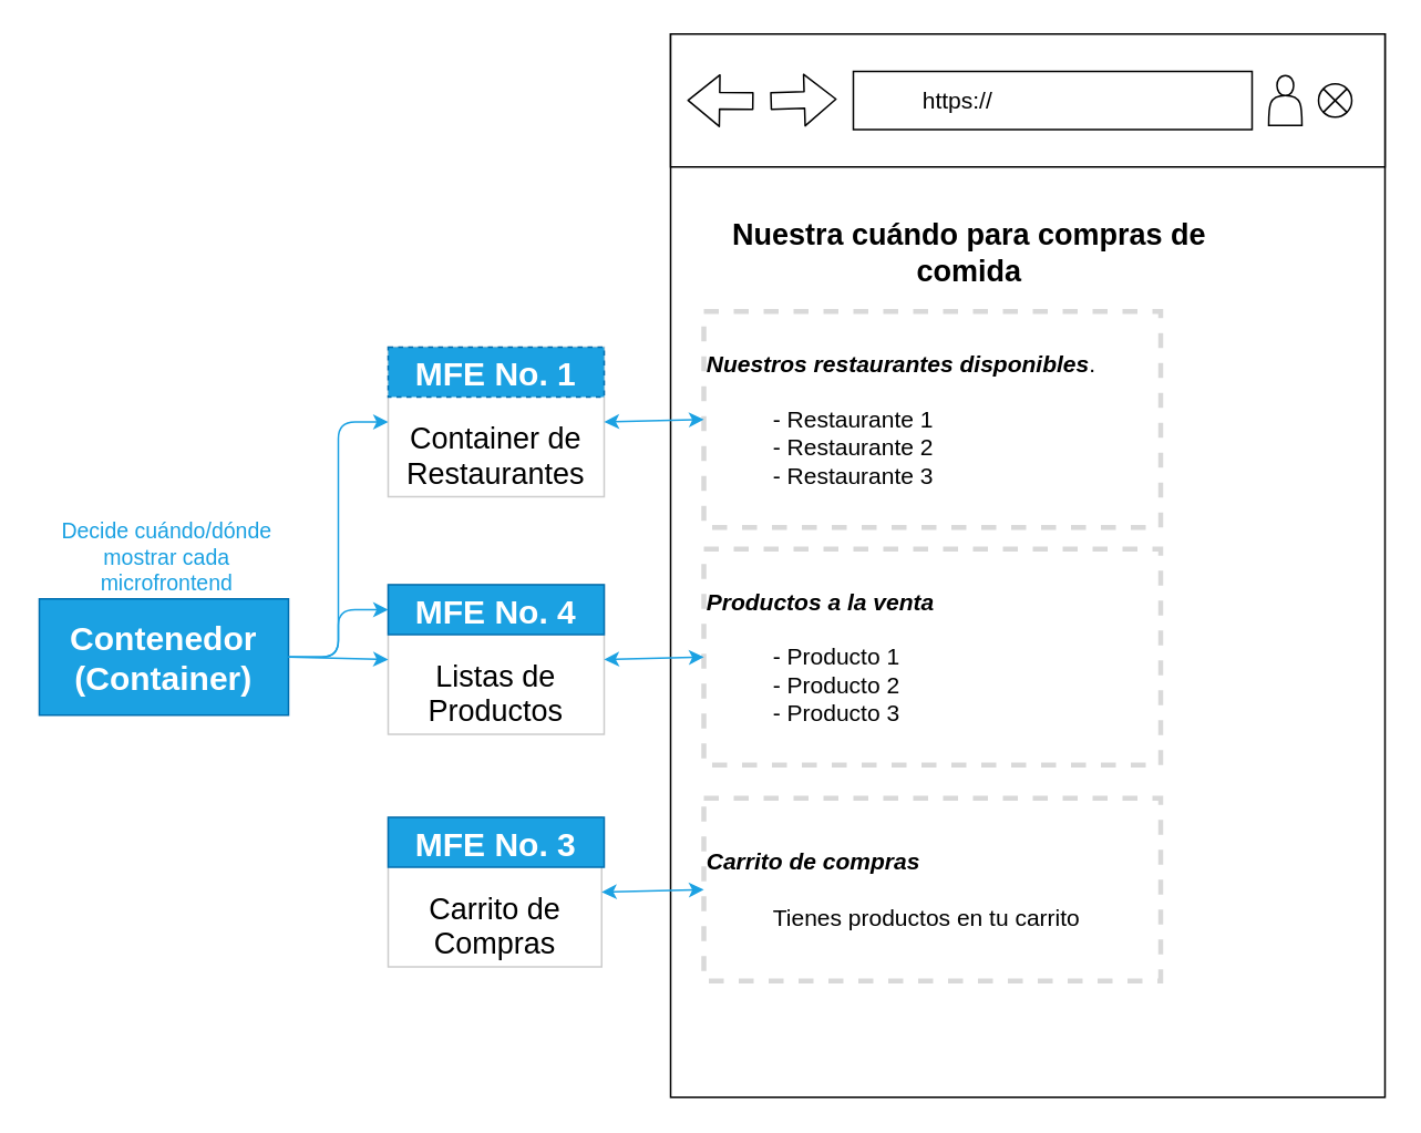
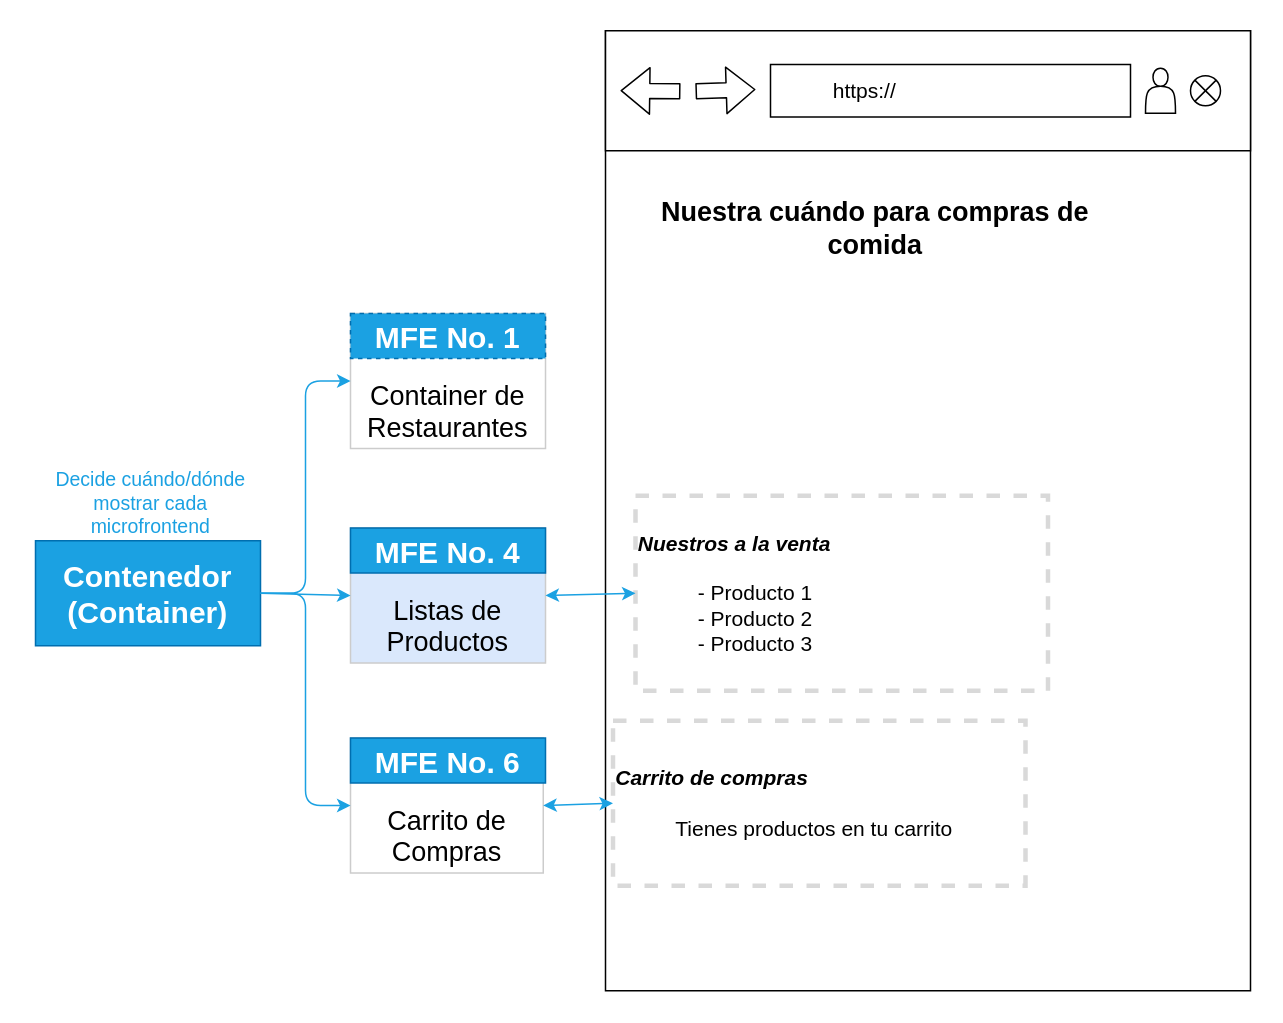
  <mxCell id="0" />
  <mxCell id="1" parent="0" />
  <mxCell id="2" value="&lt;span style=&quot;font-size: 18px;&quot;&gt;&lt;font style=&quot;font-size: 18px;&quot; color=&quot;#000000&quot;&gt;Container de Restaurantes&lt;/font&gt;&lt;/span&gt;" style="rounded=0;whiteSpace=wrap;html=1;strokeColor=#CCCCCC;fillColor=#FFFFFF;fontStyle=0;fontSize=18;verticalAlign=bottom;" parent="1" vertex="1"><mxGeometry x="233" y="208.5" width="130" height="90" as="geometry" /></mxCell>
- <mxCell id="3" value="&lt;font style=&quot;font-size: 18px;&quot; color=&quot;#000000&quot;&gt;Listas de Productos&lt;/font&gt;" style="rounded=0;whiteSpace=wrap;html=1;strokeColor=#CCCCCC;fillColor=#FFFFFF;fontSize=18;verticalAlign=bottom;" parent="1" vertex="1"><mxGeometry x="233" y="351.5" width="130" height="90" as="geometry" /></mxCell>
+ <mxCell id="3" value="&lt;font style=&quot;font-size: 18px;&quot; color=&quot;#000000&quot;&gt;Listas de Productos&lt;/font&gt;" style="rounded=0;whiteSpace=wrap;html=1;strokeColor=#CCCCCC;fillColor=#dae8fc;fontSize=18;verticalAlign=bottom;" parent="1" vertex="1"><mxGeometry x="233" y="351.5" width="130" height="90" as="geometry" /></mxCell>
  <mxCell id="4" value="Carrito de Compras" style="rounded=0;whiteSpace=wrap;html=1;strokeColor=#CCCCCC;fillColor=#FFFFFF;fontStyle=0;fontSize=18;fontColor=#000000;verticalAlign=bottom;" parent="1" vertex="1"><mxGeometry x="233" y="491.5" width="128.5" height="90" as="geometry" /></mxCell>
  <mxCell id="5" value="MFE No. 1" style="rounded=0;whiteSpace=wrap;html=1;strokeWidth=1;fontSize=20;fillColor=#1BA1E2;strokeColor=#006EAF;fontStyle=1;fontColor=#FFFFFF;dashed=1;" parent="1" vertex="1"><mxGeometry x="233" y="208.5" width="130" height="30" as="geometry" /></mxCell>
  <mxCell id="6" value="MFE No. 4" style="rounded=0;whiteSpace=wrap;html=1;strokeWidth=1;fontSize=20;fillColor=#1BA1E2;strokeColor=#006EAF;fontStyle=1;fontColor=#FFFFFF;" parent="1" vertex="1"><mxGeometry x="233" y="351.5" width="130" height="30" as="geometry" /></mxCell>
- <mxCell id="7" value="MFE No. 3" style="rounded=0;whiteSpace=wrap;html=1;strokeWidth=1;fontSize=20;fillColor=#1BA1E2;strokeColor=#006EAF;fontStyle=1;fontColor=#FFFFFF;" parent="1" vertex="1"><mxGeometry x="233" y="491.5" width="130" height="30" as="geometry" /></mxCell>
+ <mxCell id="7" value="MFE No. 6" style="rounded=0;whiteSpace=wrap;html=1;strokeWidth=1;fontSize=20;fillColor=#1BA1E2;strokeColor=#006EAF;fontStyle=1;fontColor=#FFFFFF;" parent="1" vertex="1"><mxGeometry x="233" y="491.5" width="130" height="30" as="geometry" /></mxCell>
  <mxCell id="8" value="" style="rounded=0;whiteSpace=wrap;html=1;" parent="1" vertex="1"><mxGeometry x="403" y="20" width="430" height="640" as="geometry" /></mxCell>
  <mxCell id="9" value="" style="rounded=0;whiteSpace=wrap;html=1;" parent="1" vertex="1"><mxGeometry x="403" y="20" width="430" height="80" as="geometry" /></mxCell>
  <mxCell id="10" value="&lt;blockquote style=&quot;margin: 0px 0px 0px 40px; border: none; padding: 0px; font-size: 14px;&quot;&gt;https://&lt;/blockquote&gt;" style="rounded=0;whiteSpace=wrap;html=1;align=left;fontSize=14;" parent="1" vertex="1"><mxGeometry x="513" y="42.5" width="240" height="35" as="geometry" /></mxCell>
  <mxCell id="11" value="" style="shape=flexArrow;endArrow=classic;html=1;" parent="1" edge="1"><mxGeometry width="50" height="50" relative="1" as="geometry"><mxPoint x="453" y="60.38" as="sourcePoint" /><mxPoint x="413" y="59.88" as="targetPoint" /></mxGeometry></mxCell>
  <mxCell id="12" value="" style="shape=flexArrow;endArrow=classic;html=1;entryX=0;entryY=0.75;entryDx=0;entryDy=0;" parent="1" edge="1"><mxGeometry width="50" height="50" relative="1" as="geometry"><mxPoint x="463" y="60.38" as="sourcePoint" /><mxPoint x="503" y="59.13" as="targetPoint" /></mxGeometry></mxCell>
  <mxCell id="13" value="" style="shape=sumEllipse;perimeter=ellipsePerimeter;whiteSpace=wrap;html=1;backgroundOutline=1;" parent="1" vertex="1"><mxGeometry x="793" y="50" width="20" height="20" as="geometry" /></mxCell>
  <mxCell id="14" value="" style="shape=actor;whiteSpace=wrap;html=1;" parent="1" vertex="1"><mxGeometry x="763" y="45" width="20" height="30" as="geometry" /></mxCell>
  <mxCell id="15" value="Nuestra cuándo para compras de comida" style="text;html=1;strokeColor=none;fillColor=none;align=center;verticalAlign=middle;whiteSpace=wrap;rounded=0;fontStyle=1;fontSize=18;" parent="1" vertex="1"><mxGeometry x="423" y="117" width="320" height="70" as="geometry" /></mxCell>
- <mxCell id="16" value="&lt;div style=&quot;&quot;&gt;&lt;b&gt;&lt;i&gt;Nuestros restaurantes disponibles&lt;/i&gt;&lt;/b&gt;&lt;span&gt;.&lt;/span&gt;&lt;/div&gt;&lt;br&gt;&lt;blockquote style=&quot;margin: 0 0 0 40px ; border: none ; padding: 0px&quot;&gt;- Restaurante 1&lt;/blockquote&gt;&lt;blockquote style=&quot;margin: 0 0 0 40px ; border: none ; padding: 0px&quot;&gt;- Restaurante 2&lt;/blockquote&gt;&lt;blockquote style=&quot;margin: 0 0 0 40px ; border: none ; padding: 0px&quot;&gt;- Restaurante 3&lt;/blockquote&gt;" style="text;html=1;fillColor=none;align=left;verticalAlign=middle;whiteSpace=wrap;rounded=0;fontStyle=0;fontSize=14;dashed=1;strokeWidth=3;strokeColor=#D9D9D9;" parent="1" vertex="1"><mxGeometry x="423" y="187" width="275" height="130" as="geometry" /></mxCell>
- <mxCell id="17" value="&lt;b&gt;&lt;i&gt;Productos a la venta&lt;/i&gt;&lt;/b&gt;&lt;br&gt;&lt;br&gt;&lt;blockquote style=&quot;margin: 0 0 0 40px ; border: none ; padding: 0px&quot;&gt;- Producto 1&lt;/blockquote&gt;&lt;blockquote style=&quot;margin: 0 0 0 40px ; border: none ; padding: 0px&quot;&gt;- Producto 2&lt;/blockquote&gt;&lt;blockquote style=&quot;margin: 0 0 0 40px ; border: none ; padding: 0px&quot;&gt;- Producto 3&lt;/blockquote&gt;" style="text;html=1;fillColor=none;align=left;verticalAlign=middle;whiteSpace=wrap;rounded=0;fontStyle=0;fontSize=14;dashed=1;strokeWidth=3;strokeColor=#D9D9D9;" parent="1" vertex="1"><mxGeometry x="423" y="330" width="275" height="130" as="geometry" /></mxCell>
- <mxCell id="18" value="&lt;b&gt;&lt;i&gt;Carrito de compras&lt;/i&gt;&lt;/b&gt;&lt;br&gt;&lt;br&gt;&lt;blockquote style=&quot;margin: 0 0 0 40px ; border: none ; padding: 0px&quot;&gt;Tienes productos en tu carrito&lt;/blockquote&gt;" style="text;html=1;fillColor=none;align=left;verticalAlign=middle;whiteSpace=wrap;rounded=0;fontStyle=0;fontSize=14;dashed=1;strokeWidth=3;strokeColor=#D9D9D9;" parent="1" vertex="1"><mxGeometry x="423" y="480" width="275" height="110" as="geometry" /></mxCell>
- <mxCell id="19" value="" style="endArrow=classic;startArrow=classic;html=1;fontSize=13;exitX=1;exitY=0.5;exitDx=0;exitDy=0;entryX=0;entryY=0.5;entryDx=0;entryDy=0;fontColor=#1BA1E2;strokeColor=#1BA1E2;" parent="1" source="2" target="16" edge="1"><mxGeometry width="50" height="50" relative="1" as="geometry"><mxPoint x="523" y="670" as="sourcePoint" /><mxPoint x="573" y="620" as="targetPoint" /></mxGeometry></mxCell>
+ <mxCell id="17" value="&lt;b&gt;&lt;i&gt;Nuestros a la venta&lt;/i&gt;&lt;/b&gt;&lt;br&gt;&lt;br&gt;&lt;blockquote style=&quot;margin: 0 0 0 40px ; border: none ; padding: 0px&quot;&gt;- Producto 1&lt;/blockquote&gt;&lt;blockquote style=&quot;margin: 0 0 0 40px ; border: none ; padding: 0px&quot;&gt;- Producto 2&lt;/blockquote&gt;&lt;blockquote style=&quot;margin: 0 0 0 40px ; border: none ; padding: 0px&quot;&gt;- Producto 3&lt;/blockquote&gt;" style="text;html=1;fillColor=none;align=left;verticalAlign=middle;whiteSpace=wrap;rounded=0;fontStyle=0;fontSize=14;dashed=1;strokeWidth=3;strokeColor=#D9D9D9;" parent="1" vertex="1"><mxGeometry x="423" y="330" width="275" height="130" as="geometry" /></mxCell>
+ <mxCell id="18" value="&lt;b&gt;&lt;i&gt;Carrito de compras&lt;/i&gt;&lt;/b&gt;&lt;br&gt;&lt;br&gt;&lt;blockquote style=&quot;margin: 0 0 0 40px ; border: none ; padding: 0px&quot;&gt;Tienes productos en tu carrito&lt;/blockquote&gt;" style="text;html=1;fillColor=none;align=left;verticalAlign=middle;whiteSpace=wrap;rounded=0;fontStyle=0;fontSize=14;dashed=1;strokeWidth=3;strokeColor=#D9D9D9;" parent="1" vertex="1"><mxGeometry x="408" y="480" width="275" height="110" as="geometry" /></mxCell>
  <mxCell id="20" value="" style="endArrow=classic;startArrow=classic;html=1;fontSize=13;exitX=1;exitY=0.5;exitDx=0;exitDy=0;entryX=0;entryY=0.5;entryDx=0;entryDy=0;fontColor=#1BA1E2;strokeColor=#1BA1E2;" parent="1" source="3" target="17" edge="1"><mxGeometry width="50" height="50" relative="1" as="geometry"><mxPoint x="313" y="394.5" as="sourcePoint" /><mxPoint x="398" y="394.5" as="targetPoint" /></mxGeometry></mxCell>
  <mxCell id="21" value="" style="endArrow=classic;startArrow=classic;html=1;fontSize=13;exitX=1;exitY=0.5;exitDx=0;exitDy=0;entryX=0;entryY=0.5;entryDx=0;entryDy=0;strokeColor=#1BA1E2;" parent="1" source="4" target="18" edge="1"><mxGeometry width="50" height="50" relative="1" as="geometry"><mxPoint x="333" y="272" as="sourcePoint" /><mxPoint x="418" y="272" as="targetPoint" /></mxGeometry></mxCell>
  <mxCell id="22" value="Contenedor&lt;br&gt;(Container)" style="rounded=0;whiteSpace=wrap;html=1;strokeWidth=1;fontSize=20;fillColor=#1BA1E2;strokeColor=#006EAF;fontStyle=1;fontColor=#FFFFFF;" parent="1" vertex="1"><mxGeometry x="23" y="360" width="150" height="70" as="geometry" /></mxCell>
  <mxCell id="23" value="" style="edgeStyle=elbowEdgeStyle;elbow=horizontal;endArrow=classic;html=1;fontSize=18;exitX=1;exitY=0.5;exitDx=0;exitDy=0;entryX=0;entryY=0.5;entryDx=0;entryDy=0;fontColor=#1BA1E2;strokeColor=#1BA1E2;" parent="1" source="22" target="2" edge="1"><mxGeometry width="50" height="50" relative="1" as="geometry"><mxPoint x="543" y="610" as="sourcePoint" /><mxPoint x="593" y="560" as="targetPoint" /></mxGeometry></mxCell>
- <mxCell id="24" value="" style="edgeStyle=elbowEdgeStyle;elbow=horizontal;endArrow=classic;html=1;fontSize=18;exitX=1;exitY=0.5;exitDx=0;exitDy=0;fontColor=#1BA1E2;strokeColor=#1BA1E2;" parent="1" source="22" target="6" edge="1"><mxGeometry width="50" height="50" relative="1" as="geometry"><mxPoint x="113" y="671.5" as="sourcePoint" /><mxPoint x="173" y="540" as="targetPoint" /></mxGeometry></mxCell>
+ <mxCell id="24" value="" style="edgeStyle=elbowEdgeStyle;elbow=horizontal;endArrow=classic;html=1;fontSize=18;exitX=1;exitY=0.5;exitDx=0;exitDy=0;entryX=0;entryY=0.5;entryDx=0;entryDy=0;fontColor=#1BA1E2;strokeColor=#1BA1E2;" parent="1" source="22" target="4" edge="1"><mxGeometry width="50" height="50" relative="1" as="geometry"><mxPoint x="113" y="671.5" as="sourcePoint" /><mxPoint x="173" y="540" as="targetPoint" /></mxGeometry></mxCell>
  <mxCell id="25" value="" style="endArrow=classic;html=1;fontSize=18;fontColor=#FFFFFF;exitX=1;exitY=0.5;exitDx=0;exitDy=0;entryX=0;entryY=0.5;entryDx=0;entryDy=0;strokeColor=#1BA1E2;" parent="1" source="22" target="3" edge="1"><mxGeometry width="50" height="50" relative="1" as="geometry"><mxPoint x="543" y="610" as="sourcePoint" /><mxPoint x="593" y="560" as="targetPoint" /></mxGeometry></mxCell>
  <mxCell id="26" value="Decide cuándo/dónde mostrar cada microfrontend" style="text;html=1;strokeColor=none;fillColor=none;align=center;verticalAlign=middle;whiteSpace=wrap;rounded=0;dashed=1;fontSize=13;fontColor=#1BA1E2;" parent="1" vertex="1"><mxGeometry x="20" y="310" width="160" height="50" as="geometry" /></mxCell>
